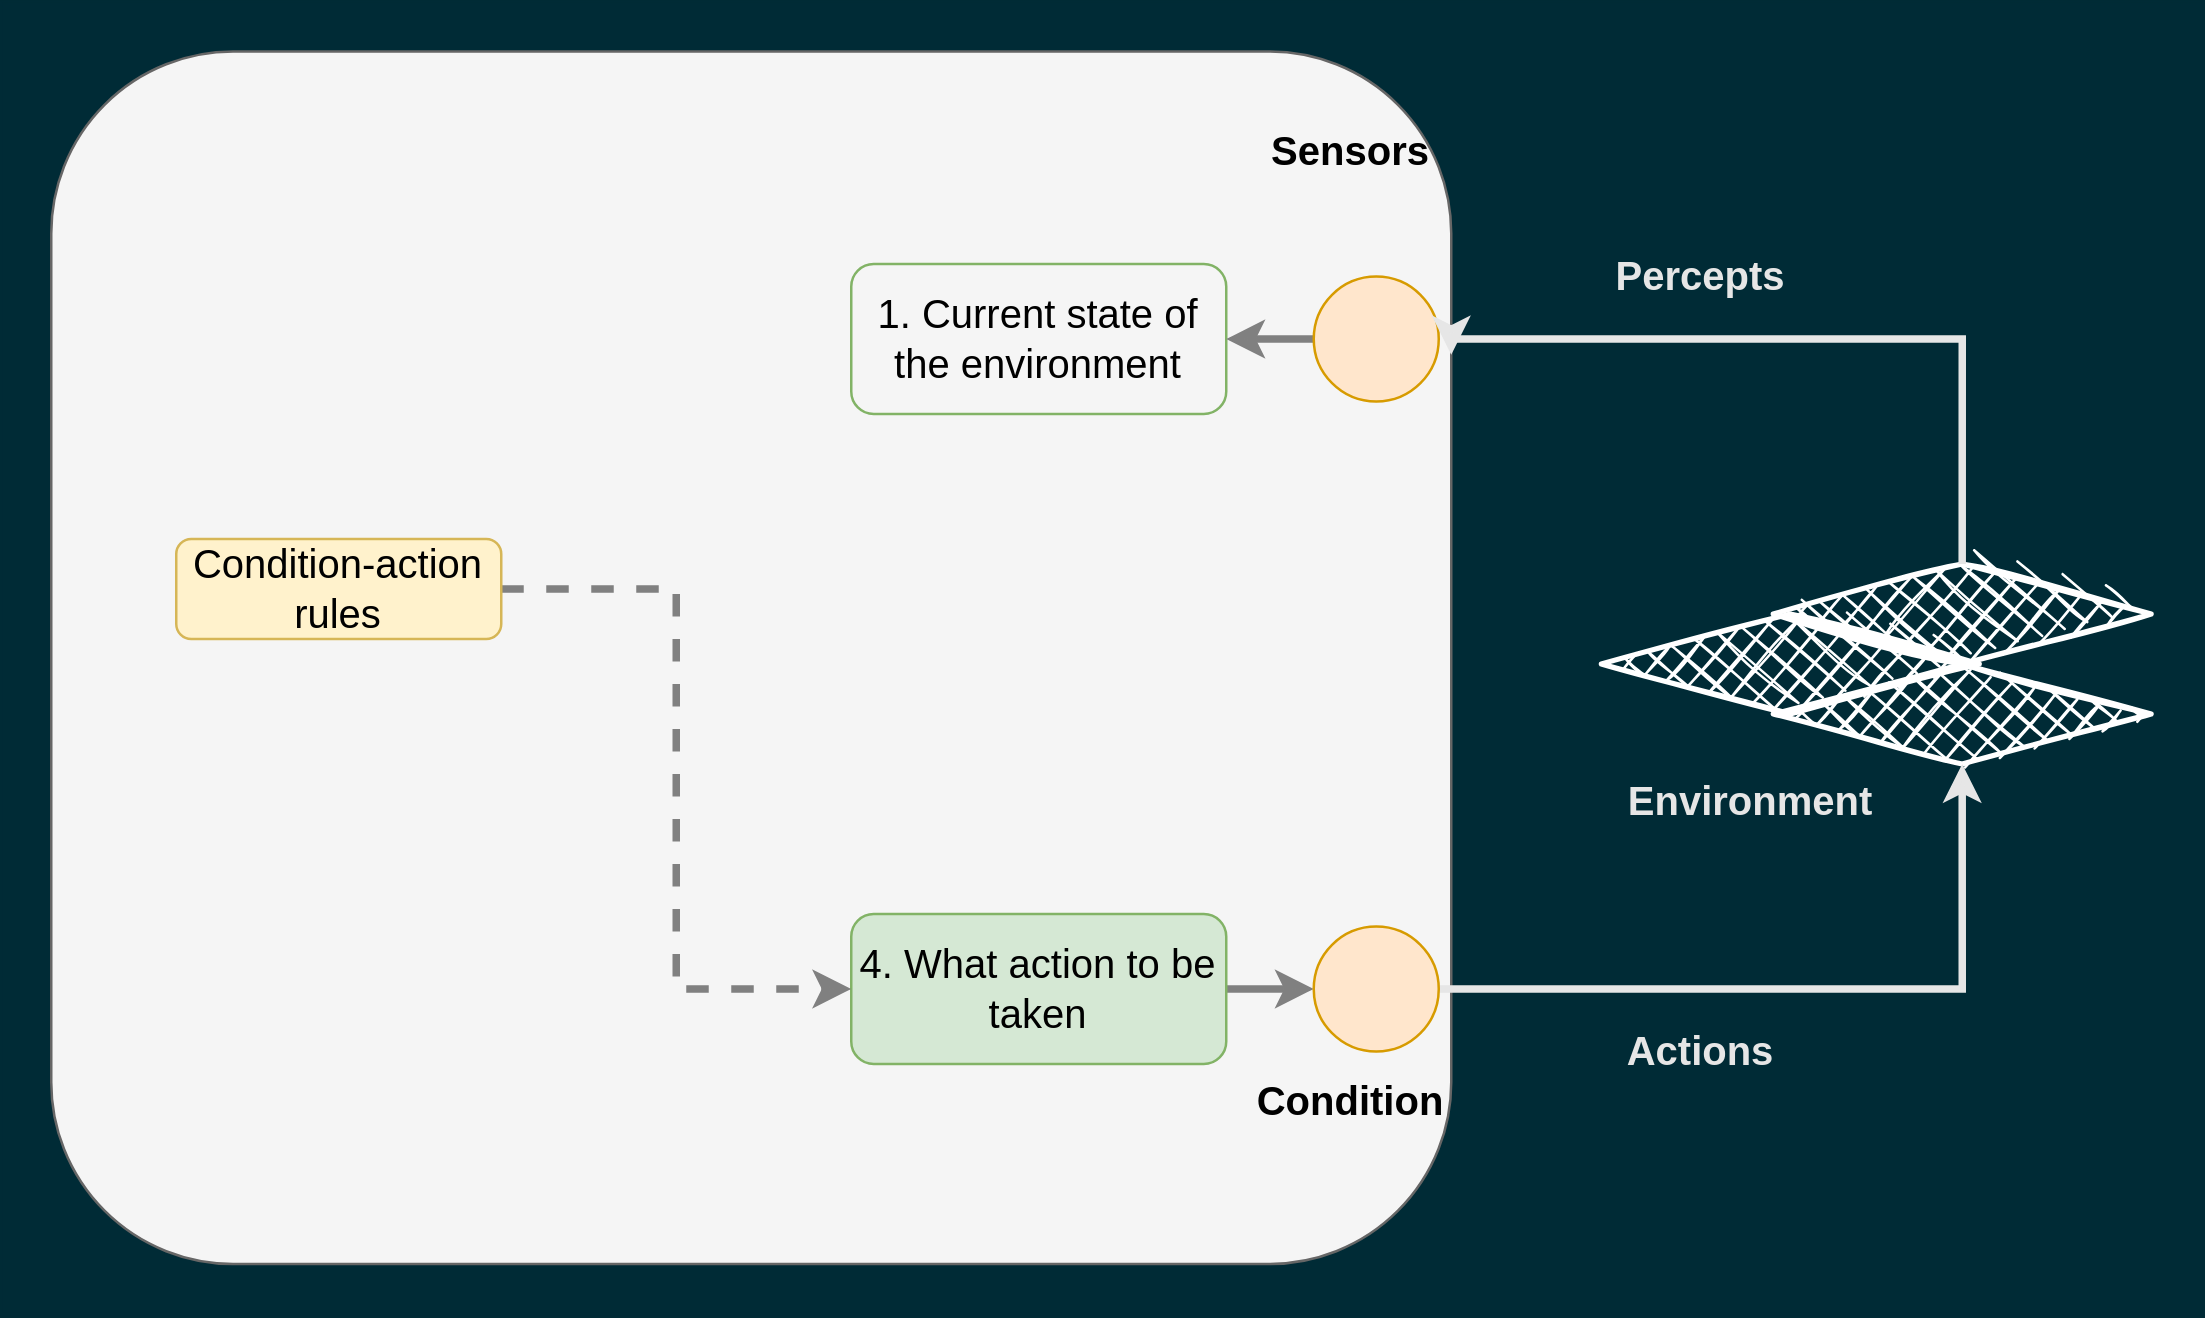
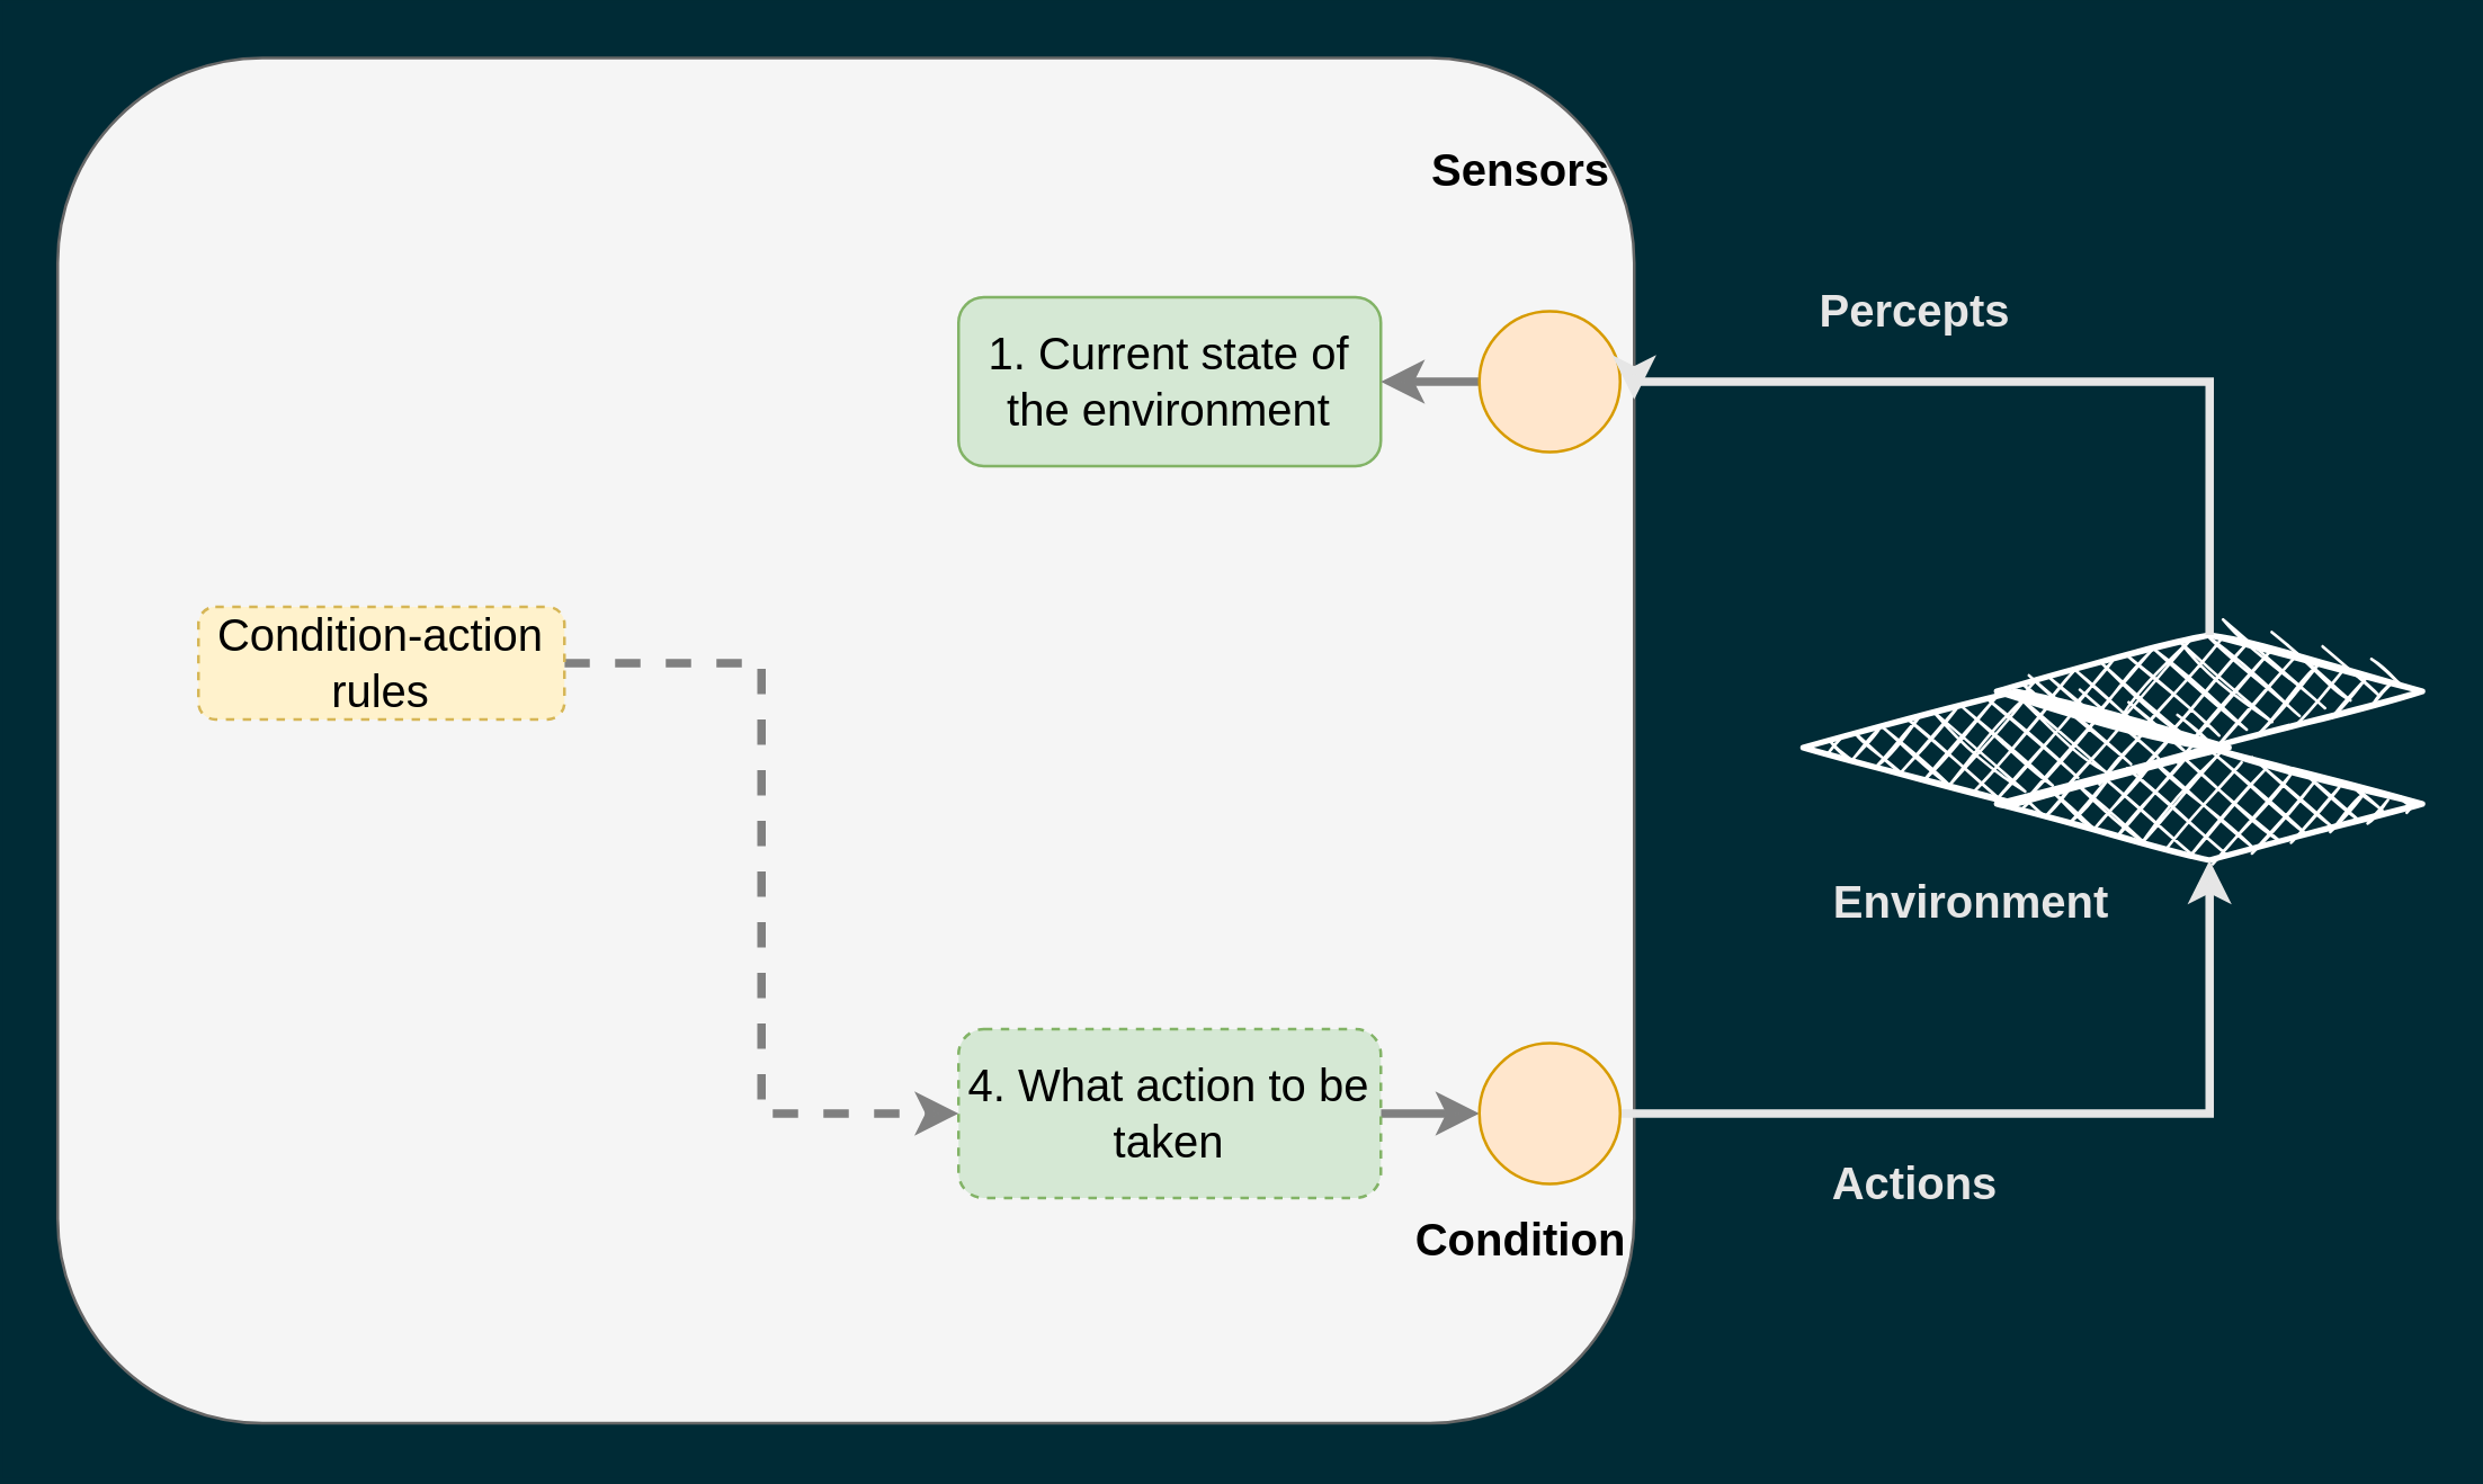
  <mxCell id="0" />
  <mxCell id="1" parent="0" />
  <mxCell id="2" value="" style="rounded=1;whiteSpace=wrap;html=1;fontSize=16;fontColor=#333333;fillColor=#f5f5f5;strokeColor=#666666;" parent="1" vertex="1"><mxGeometry x="20" y="20" width="560" height="485" as="geometry" /></mxCell>
- <mxCell id="3" value="&lt;span style=&quot;font-size: 16px;&quot;&gt;1. Current state of the environment&lt;/span&gt;" style="rounded=1;whiteSpace=wrap;html=1;fillColor=#f5f5f5;strokeColor=#82b366;" parent="1" vertex="1"><mxGeometry x="340" y="105" width="150" height="60" as="geometry" /></mxCell>
+ <mxCell id="3" value="&lt;span style=&quot;font-size: 16px;&quot;&gt;1. Current state of the environment&lt;/span&gt;" style="rounded=1;whiteSpace=wrap;html=1;fillColor=#d5e8d4;strokeColor=#82b366;" parent="1" vertex="1"><mxGeometry x="340" y="105" width="150" height="60" as="geometry" /></mxCell>
  <mxCell id="4" style="edgeStyle=orthogonalEdgeStyle;rounded=0;orthogonalLoop=1;jettySize=auto;html=1;exitX=1;exitY=0.5;exitDx=0;exitDy=0;entryX=0;entryY=0.5;entryDx=0;entryDy=0;strokeColor=#808080;strokeWidth=3;fontSize=16;fontColor=#E6E6E6;" parent="1" source="5" target="16" edge="1"><mxGeometry relative="1" as="geometry" /></mxCell>
- <mxCell id="5" value="&lt;span style=&quot;font-size: 16px;&quot;&gt;4. What action to be taken&lt;/span&gt;" style="rounded=1;whiteSpace=wrap;html=1;fillColor=#d5e8d4;strokeColor=#82b366;" parent="1" vertex="1"><mxGeometry x="340" y="365" width="150" height="60" as="geometry" /></mxCell>
+ <mxCell id="5" value="&lt;span style=&quot;font-size: 16px;&quot;&gt;4. What action to be taken&lt;/span&gt;" style="rounded=1;whiteSpace=wrap;html=1;fillColor=#d5e8d4;strokeColor=#82b366;dashed=1;" parent="1" vertex="1"><mxGeometry x="340" y="365" width="150" height="60" as="geometry" /></mxCell>
  <mxCell id="6" style="edgeStyle=orthogonalEdgeStyle;rounded=0;orthogonalLoop=1;jettySize=auto;html=1;exitX=1;exitY=0.5;exitDx=0;exitDy=0;strokeColor=#808080;strokeWidth=3;fontSize=16;fontColor=#E6E6E6;entryX=0;entryY=0.5;entryDx=0;entryDy=0;dashed=1;" parent="1" source="7" target="5" edge="1"><mxGeometry relative="1" as="geometry"><Array as="points"><mxPoint x="270" y="235" /><mxPoint x="270" y="395" /></Array><mxPoint x="340" y="222" as="targetPoint" /></mxGeometry></mxCell>
- <mxCell id="7" value="&lt;span style=&quot;font-size: 16px;&quot;&gt;Condition-action rules&lt;/span&gt;" style="rounded=1;whiteSpace=wrap;html=1;fillColor=#fff2cc;strokeColor=#d6b656;" parent="1" vertex="1"><mxGeometry x="70" y="215" width="130" height="40" as="geometry" /></mxCell>
+ <mxCell id="7" value="&lt;span style=&quot;font-size: 16px;&quot;&gt;Condition-action rules&lt;/span&gt;" style="rounded=1;whiteSpace=wrap;html=1;fillColor=#fff2cc;strokeColor=#d6b656;dashed=1;" parent="1" vertex="1"><mxGeometry x="70" y="215" width="130" height="40" as="geometry" /></mxCell>
  <mxCell id="8" value="" style="group;fontColor=#FFFFFF;strokeColor=none;" parent="1" vertex="1" connectable="0"><mxGeometry x="640" y="225" width="220" height="110" as="geometry" /></mxCell>
  <mxCell id="9" value="" style="rhombus;whiteSpace=wrap;html=1;strokeWidth=2;fillWeight=-1;hachureGap=8;fillStyle=cross-hatch;sketch=1;fontColor=#FFFFFF;strokeColor=#FFFFFF;" parent="8" vertex="1"><mxGeometry x="68.75" width="151.25" height="40" as="geometry" /></mxCell>
  <mxCell id="10" value="" style="rhombus;whiteSpace=wrap;html=1;strokeWidth=2;fillWeight=-1;hachureGap=8;fillStyle=cross-hatch;sketch=1;fontColor=#FFFFFF;strokeColor=#FFFFFF;" parent="8" vertex="1"><mxGeometry y="20" width="151.25" height="40" as="geometry" /></mxCell>
  <mxCell id="11" value="" style="rhombus;whiteSpace=wrap;html=1;strokeWidth=2;fillWeight=-1;hachureGap=8;fillStyle=cross-hatch;sketch=1;fontColor=#FFFFFF;strokeColor=#FFFFFF;" parent="8" vertex="1"><mxGeometry x="68.75" y="40" width="151.25" height="40" as="geometry" /></mxCell>
  <mxCell id="12" value="&lt;b&gt;Environment&lt;/b&gt;" style="text;html=1;strokeColor=none;fillColor=none;align=center;verticalAlign=middle;whiteSpace=wrap;rounded=0;fontSize=16;fontColor=#E6E6E6;" parent="8" vertex="1"><mxGeometry x="30" y="80" width="60" height="30" as="geometry" /></mxCell>
  <mxCell id="13" style="edgeStyle=orthogonalEdgeStyle;rounded=0;orthogonalLoop=1;jettySize=auto;html=1;exitX=0;exitY=0.5;exitDx=0;exitDy=0;entryX=1;entryY=0.5;entryDx=0;entryDy=0;strokeColor=#808080;strokeWidth=3;fontSize=16;fontColor=#E6E6E6;" parent="1" source="14" target="3" edge="1"><mxGeometry relative="1" as="geometry" /></mxCell>
  <mxCell id="14" value="" style="ellipse;whiteSpace=wrap;html=1;aspect=fixed;fontSize=16;fillColor=#ffe6cc;strokeColor=#d79b00;" parent="1" vertex="1"><mxGeometry x="525" y="110" width="50" height="50" as="geometry" /></mxCell>
  <mxCell id="15" style="edgeStyle=orthogonalEdgeStyle;rounded=0;orthogonalLoop=1;jettySize=auto;html=1;exitX=1;exitY=0.5;exitDx=0;exitDy=0;entryX=0.5;entryY=1;entryDx=0;entryDy=0;strokeColor=#E6E6E6;strokeWidth=3;fontSize=16;fontColor=#000000;" parent="1" source="16" target="11" edge="1"><mxGeometry relative="1" as="geometry" /></mxCell>
  <mxCell id="16" value="" style="ellipse;whiteSpace=wrap;html=1;aspect=fixed;fontSize=16;fillColor=#ffe6cc;strokeColor=#d79b00;" parent="1" vertex="1"><mxGeometry x="525" y="370" width="50" height="50" as="geometry" /></mxCell>
  <mxCell id="17" value="&lt;font color=&quot;#000000&quot;&gt;&lt;b&gt;Sensors&lt;/b&gt;&lt;/font&gt;" style="text;html=1;strokeColor=none;fillColor=none;align=center;verticalAlign=middle;whiteSpace=wrap;rounded=0;fontSize=16;fontColor=#E6E6E6;" parent="1" vertex="1"><mxGeometry x="510" y="45" width="60" height="30" as="geometry" /></mxCell>
  <mxCell id="18" value="&lt;font color=&quot;#000000&quot;&gt;&lt;b&gt;Condition&lt;/b&gt;&lt;/font&gt;" style="text;html=1;strokeColor=none;fillColor=none;align=center;verticalAlign=middle;whiteSpace=wrap;rounded=0;fontSize=16;fontColor=#E6E6E6;" parent="1" vertex="1"><mxGeometry x="510" y="425" width="60" height="30" as="geometry" /></mxCell>
  <mxCell id="19" style="edgeStyle=orthogonalEdgeStyle;rounded=0;orthogonalLoop=1;jettySize=auto;html=1;exitX=0.5;exitY=0;exitDx=0;exitDy=0;entryX=1;entryY=0.25;entryDx=0;entryDy=0;strokeColor=#E6E6E6;strokeWidth=3;fontSize=16;fontColor=#000000;" parent="1" source="9" target="2" edge="1"><mxGeometry relative="1" as="geometry"><Array as="points"><mxPoint x="784" y="135" /></Array></mxGeometry></mxCell>
  <mxCell id="20" value="&lt;font color=&quot;#e6e6e6&quot;&gt;&lt;b&gt;Percepts&lt;/b&gt;&lt;/font&gt;" style="text;html=1;strokeColor=none;fillColor=none;align=center;verticalAlign=middle;whiteSpace=wrap;rounded=0;fontSize=16;fontColor=#000000;" parent="1" vertex="1"><mxGeometry x="650" y="95" width="60" height="30" as="geometry" /></mxCell>
  <mxCell id="21" value="&lt;font color=&quot;#e6e6e6&quot;&gt;&lt;b&gt;Actions&lt;/b&gt;&lt;/font&gt;" style="text;html=1;strokeColor=none;fillColor=none;align=center;verticalAlign=middle;whiteSpace=wrap;rounded=0;fontSize=16;fontColor=#000000;" parent="1" vertex="1"><mxGeometry x="650" y="405" width="60" height="30" as="geometry" /></mxCell>
